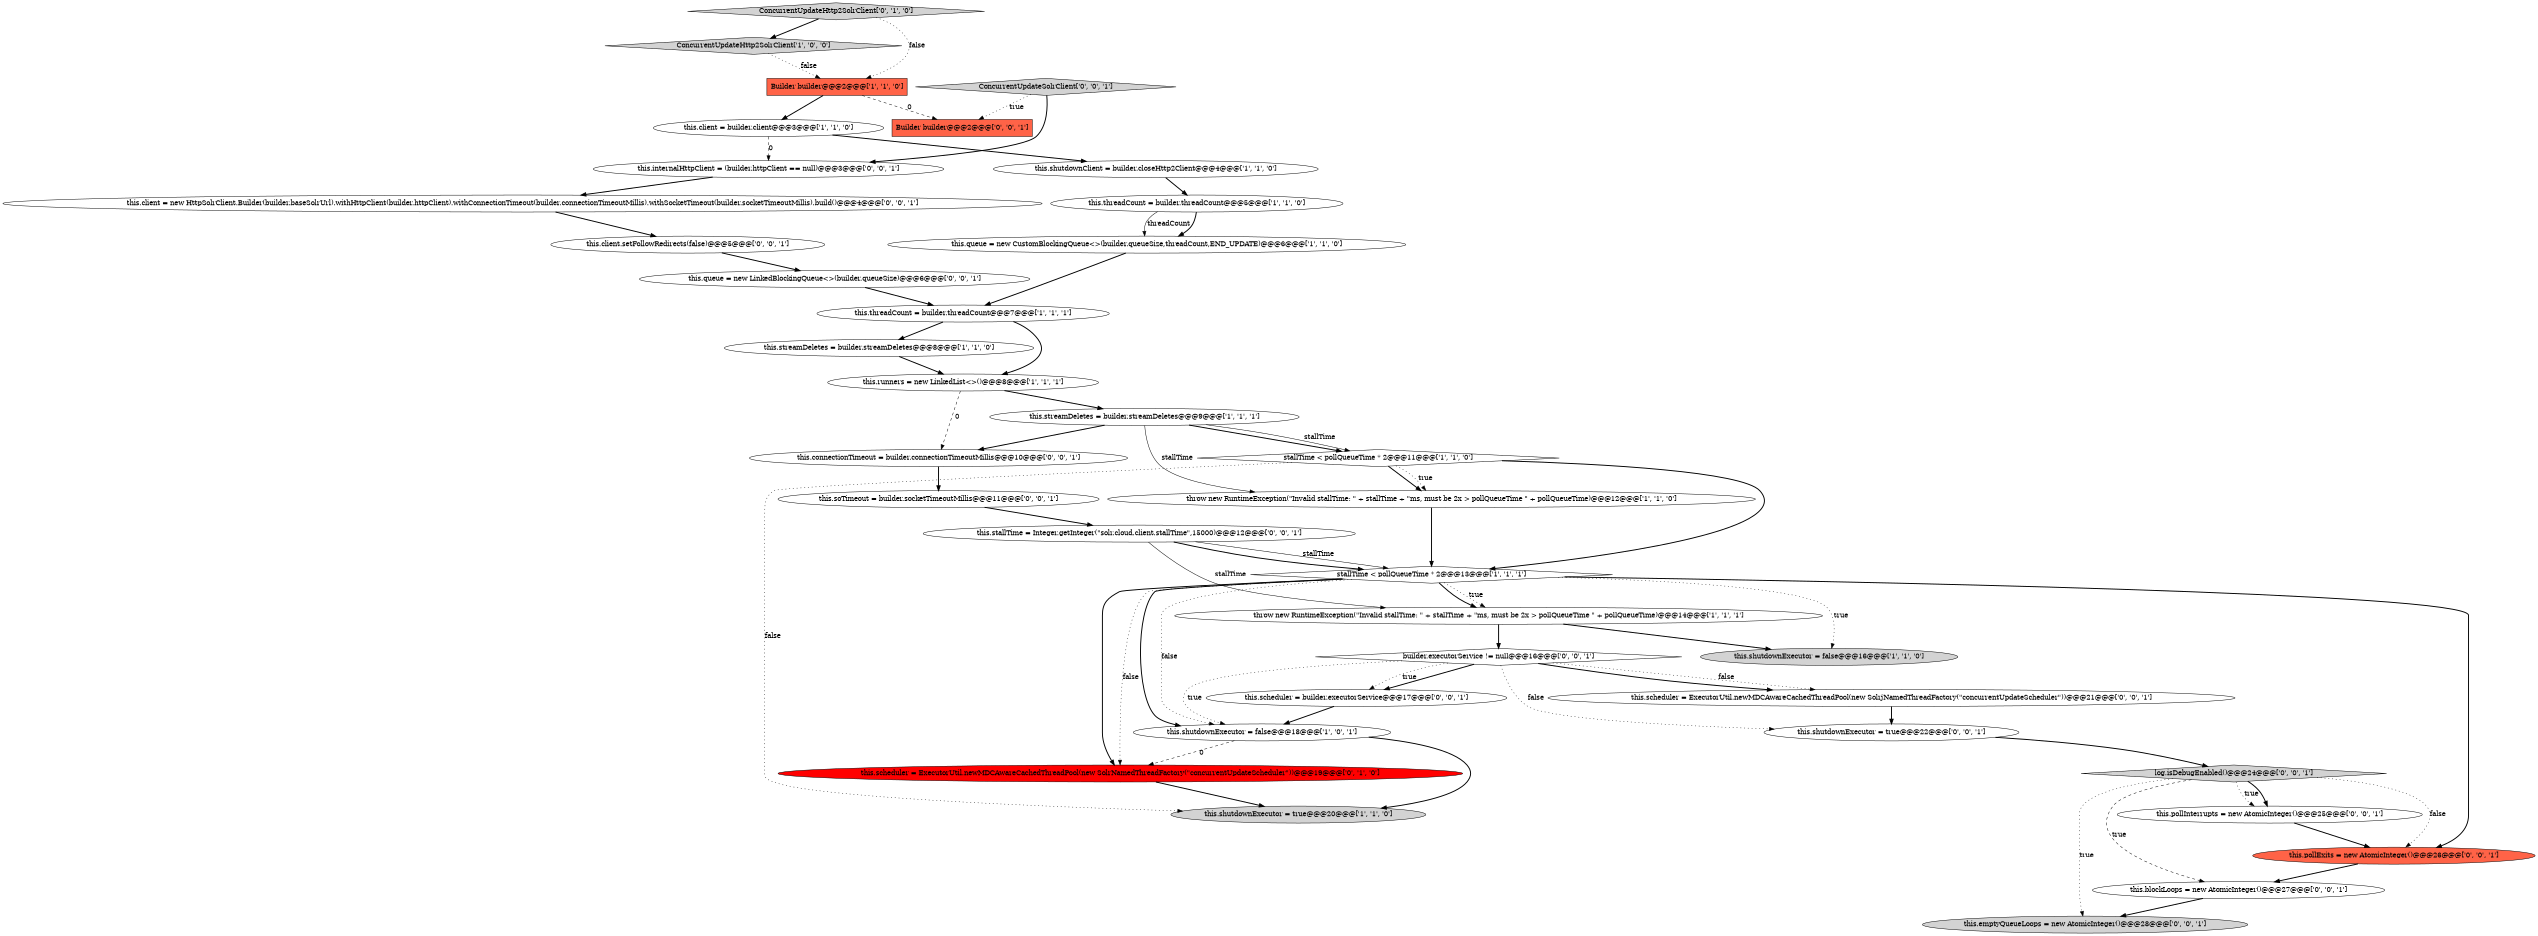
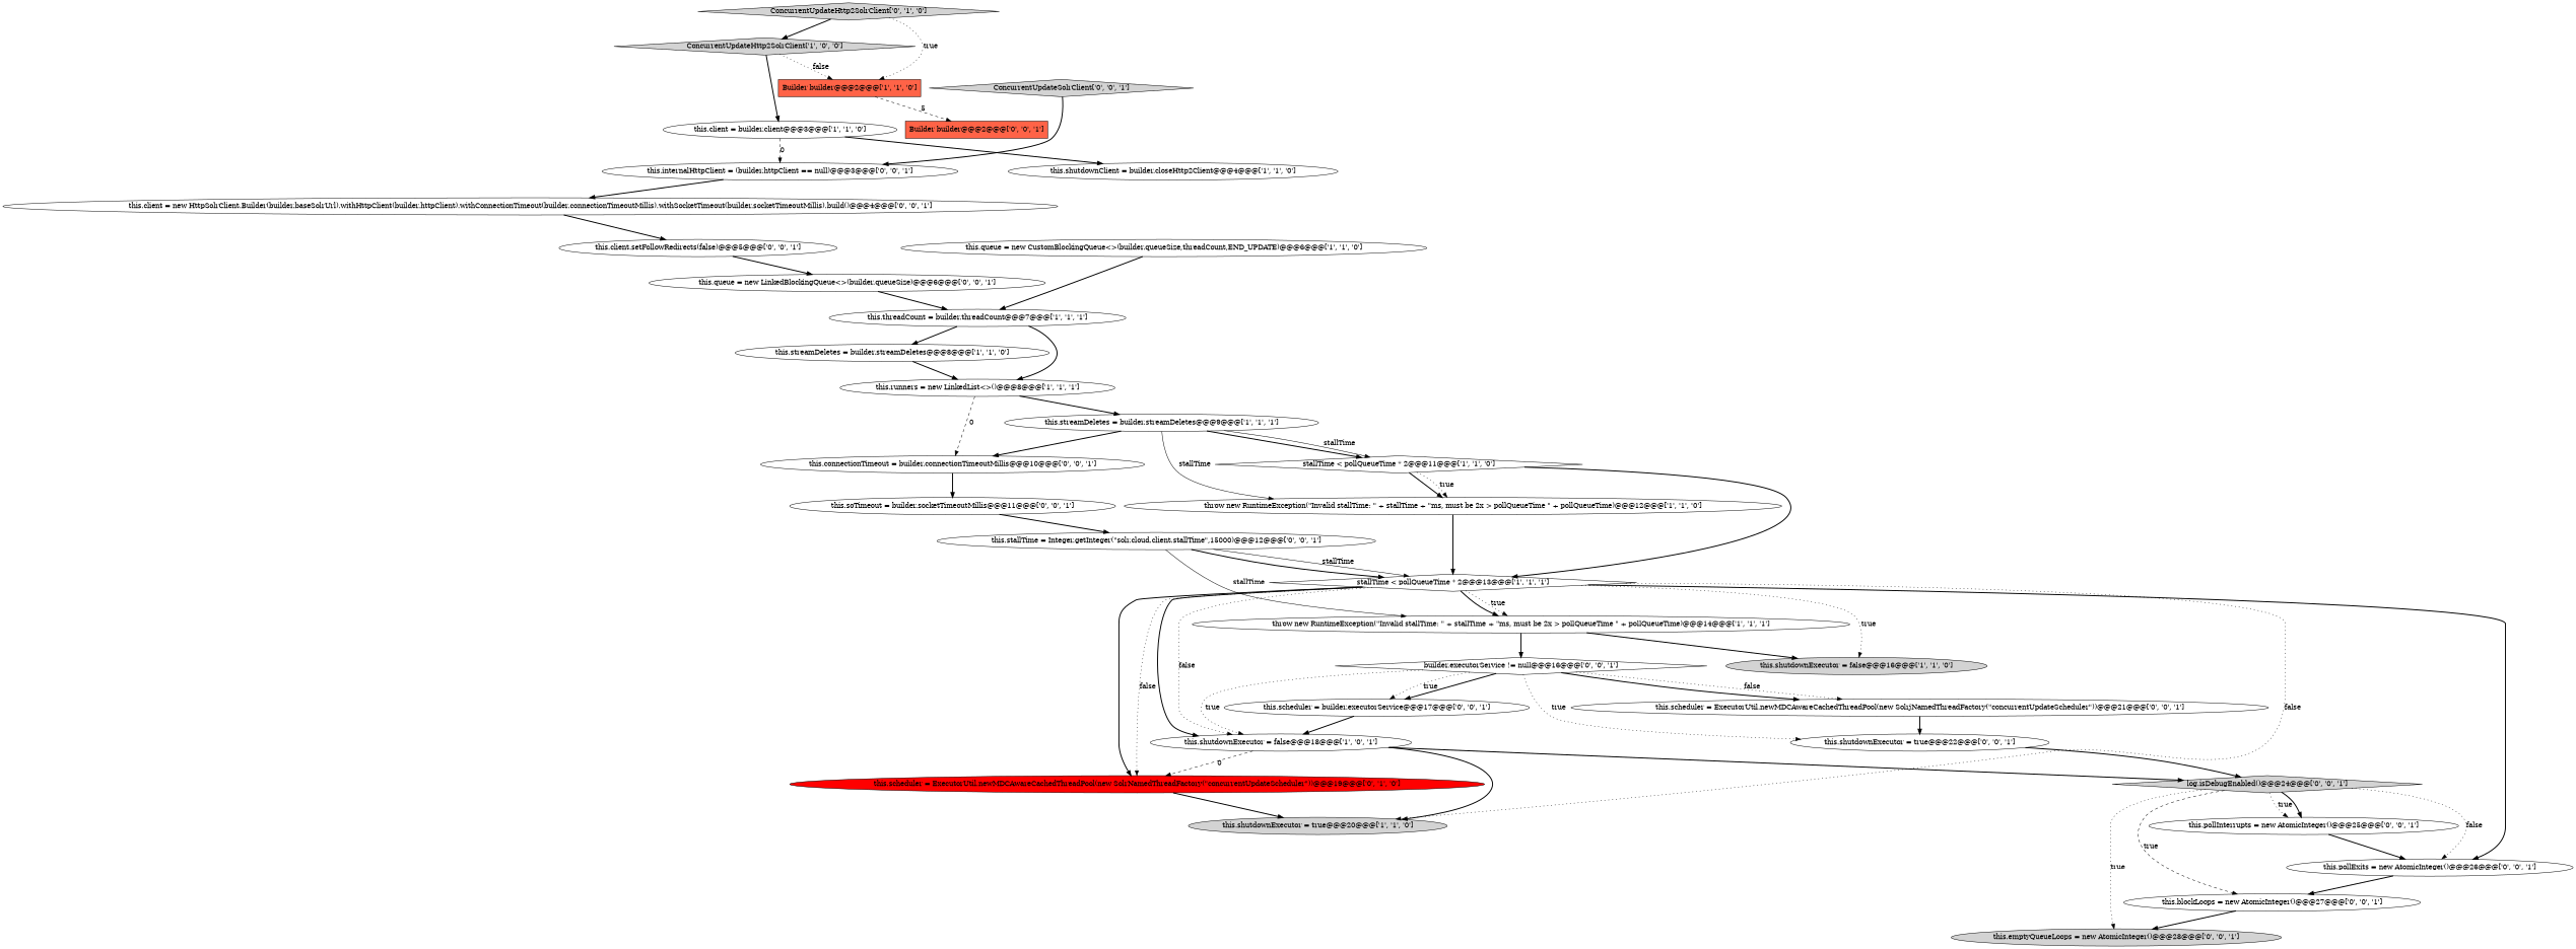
  digraph {
    node [fillcolor=white shape=ellipse style=filled]
    edge [style=bold]
-   n1 [label="this.threadCount = builder.threadCount@@@5@@@['1', '1', '0']"]
    n2 [label="this.queue = new CustomBlockingQueue<>(builder.queueSize,threadCount,END_UPDATE)@@@6@@@['1', '1', '0']"]
    n3 [label="this.threadCount = builder.threadCount@@@7@@@['1', '1', '1']"]
    n4 [label="this.scheduler = ExecutorUtil.newMDCAwareCachedThreadPool(new SolrjNamedThreadFactory(\"concurrentUpdateScheduler\"))@@@21@@@['0', '0', '1']"]
    n5 [label="this.shutdownExecutor = true@@@22@@@['0', '0', '1']"]
    n6 [fillcolor=lightgray label="log.isDebugEnabled()@@@24@@@['0', '0', '1']" shape=diamond]
    n7 [fillcolor=lightgray label="this.shutdownExecutor = true@@@20@@@['1', '1', '0']"]
    n8 [label="this.soTimeout = builder.socketTimeoutMillis@@@11@@@['0', '0', '1']"]
    n9 [label="this.stallTime = Integer.getInteger(\"solr.cloud.client.stallTime\",15000)@@@12@@@['0', '0', '1']"]
    n10 [label="stallTime < pollQueueTime * 2@@@13@@@['1', '1', '1']" shape=diamond]
    n11 [label="throw new RuntimeException(\"Invalid stallTime: \" + stallTime + \"ms, must be 2x > pollQueueTime \" + pollQueueTime)@@@14@@@['1', '1', '1']"]
    n12 [label="this.scheduler = builder.executorService@@@17@@@['0', '0', '1']"]
    n13 [label="this.shutdownExecutor = false@@@18@@@['1', '0', '1']"]
    n14 [fillcolor=red label="this.scheduler = ExecutorUtil.newMDCAwareCachedThreadPool(new SolrNamedThreadFactory(\"concurrentUpdateScheduler\"))@@@19@@@['0', '1', '0']"]
    n15 [label="stallTime < pollQueueTime * 2@@@11@@@['1', '1', '0']" shape=diamond]
    n16 [label="throw new RuntimeException(\"Invalid stallTime: \" + stallTime + \"ms, must be 2x > pollQueueTime \" + pollQueueTime)@@@12@@@['1', '1', '0']"]
-   n17 [fillcolor=tomato label="this.pollExits = new AtomicInteger()@@@26@@@['0', '0', '1']"]
+   n17 [label="this.pollExits = new AtomicInteger()@@@26@@@['0', '0', '1']"]
    n18 [fillcolor=lightgray label="this.shutdownExecutor = false@@@16@@@['1', '1', '0']"]
    n19 [label="builder.executorService != null@@@16@@@['0', '0', '1']" shape=diamond]
    n20 [label="this.streamDeletes = builder.streamDeletes@@@9@@@['1', '1', '1']"]
    n21 [label="this.connectionTimeout = builder.connectionTimeoutMillis@@@10@@@['0', '0', '1']"]
    n22 [fillcolor=tomato label="Builder builder@@@2@@@['1', '1', '0']" shape=box]
    n23 [fillcolor=tomato label="Builder builder@@@2@@@['0', '0', '1']" shape=box]
    n24 [label="this.pollInterrupts = new AtomicInteger()@@@25@@@['0', '0', '1']"]
    n25 [label="this.blockLoops = new AtomicInteger()@@@27@@@['0', '0', '1']"]
    n26 [fillcolor=lightgray label="this.emptyQueueLoops = new AtomicInteger()@@@28@@@['0', '0', '1']"]
    n27 [label="this.streamDeletes = builder.streamDeletes@@@8@@@['1', '1', '0']"]
    n28 [label="this.runners = new LinkedList<>()@@@8@@@['1', '1', '1']"]
    n29 [label="this.shutdownClient = builder.closeHttp2Client@@@4@@@['1', '1', '0']"]
    n30 [label="this.queue = new LinkedBlockingQueue<>(builder.queueSize)@@@6@@@['0', '0', '1']"]
    n31 [label="this.client = builder.client@@@3@@@['1', '1', '0']"]
    n32 [label="this.internalHttpClient = (builder.httpClient == null)@@@3@@@['0', '0', '1']"]
    n33 [label="this.client = new HttpSolrClient.Builder(builder.baseSolrUrl).withHttpClient(builder.httpClient).withConnectionTimeout(builder.connectionTimeoutMillis).withSocketTimeout(builder.socketTimeoutMillis).build()@@@4@@@['0', '0', '1']"]
    n34 [fillcolor=lightgray label="ConcurrentUpdateHttp2SolrClient['1', '0', '0']" shape=diamond]
    n35 [fillcolor=lightgray label="ConcurrentUpdateSolrClient['0', '0', '1']" shape=diamond]
    n36 [fillcolor=lightgray label="ConcurrentUpdateHttp2SolrClient['0', '1', '0']" shape=diamond]
    n37 [label="this.client.setFollowRedirects(false)@@@5@@@['0', '0', '1']"]
-   n1 -> n2 [label=threadCount style=solid]
-   n1 -> n2
    n2 -> n3
    n3 -> n27
    n3 -> n28
    n4 -> n5
    n5 -> n6
    n6 -> n17 [label=false style=dotted]
    n6 -> n24 [label=true style=dotted]
    n6 -> n24
    n6 -> n25 [label=true style=dashed]
    n6 -> n26 [label=true style=dotted]
    n8 -> n9
    n9 -> n10
    n9 -> n10 [label=stallTime style=solid]
    n9 -> n11 [label=stallTime style=solid]
-   n15 -> n7 [label=false style=dotted]
+   n10 -> n7 [label=false style=dotted]
    n10 -> n11 [label=true style=dotted]
    n10 -> n11
    n10 -> n13
    n10 -> n13 [label=false style=dotted]
    n10 -> n14
    n10 -> n14 [label=false style=dotted]
    n10 -> n17
    n10 -> n18 [label=true style=dotted]
    n11 -> n18
    n11 -> n19
    n12 -> n13
+   n13 -> n6
    n13 -> n7
    n13 -> n14 [label=0 style=dashed]
    n14 -> n7
    n15 -> n10
    n15 -> n16
    n15 -> n16 [label=true style=dotted]
    n16 -> n10
    n17 -> n25
    n19 -> n4 [label=false style=dotted]
    n19 -> n4
-   n19 -> n5 [label=false style=dotted]
+   n19 -> n5 [label=true style=dotted]
    n19 -> n12
    n19 -> n12 [label=true style=dotted]
    n19 -> n13 [label=true style=dotted]
    n20 -> n15
    n20 -> n15 [label=stallTime style=solid]
    n20 -> n16 [label=stallTime style=solid]
    n20 -> n21
    n21 -> n8
-   n22 -> n23 [label=0 style=dashed]
+   n22 -> n23 [label=5 style=dashed]
    n24 -> n17
    n25 -> n26
    n27 -> n28
    n28 -> n20
    n28 -> n21 [label=0 style=dashed]
-   n29 -> n1
    n30 -> n3
    n31 -> n29
    n31 -> n32 [label=0 style=dashed]
    n32 -> n33
    n33 -> n37
    n34 -> n22 [label=false style=dotted]
-   n22 -> n31
-   n35 -> n23 [label=true style=dotted]
+   n34 -> n31
    n35 -> n32
-   n36 -> n22 [label=false style=dotted]
+   n36 -> n22 [label=true style=dotted]
    n36 -> n34
    n37 -> n30
  }
